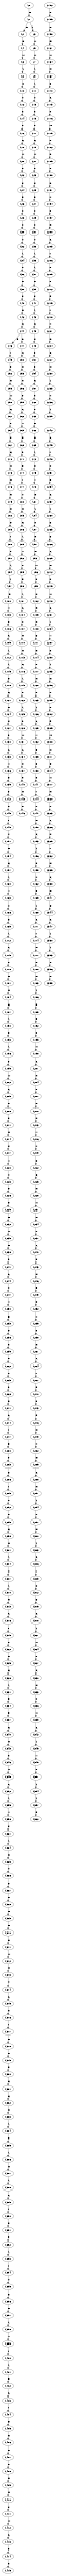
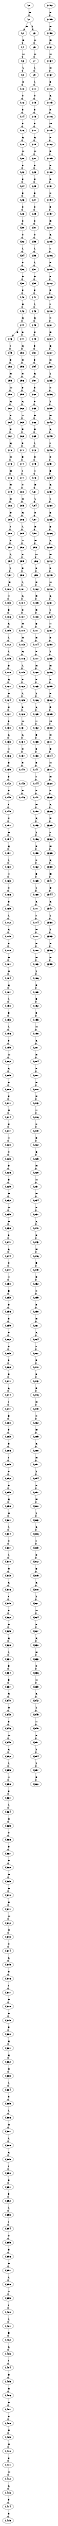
  strict digraph {
    S0
    S1
    S2
    S3
    S4
    S5
    S6
    S7
    S8
    S9
    S10
    S11
    S12
    S13
    S14
    S15
    S16
    S17
    S18
    S19
    S20
    S21
    S22
    S23
    S24
    S25
    S26
    S27
    S28
    S29
    S30
    S31
    S32
    S33
    S34
    S35
    S36
    S37
    S38
    S39
    S40
    S41
    S42
    S43
    S44
    S45
    S46
    S47
    S48
    S49
    S50
    S51
    S52
    S53
    S54
    S55
    S56
    S57
    S58
    S59
    S60
    S61
    S62
    S63
    S64
    S65
    S66
    S67
    S68
    S69
    S70
    S71
    S72
    S73
    S74
    S75
    S76
    S77
    S78
    S79
    S80
    S81
    S82
    S83
    S84
    S85
    S86
    S87
    S88
    S89
    S90
    S91
    S92
    S93
    S94
    S95
    S96
    S97
    S98
    S99
    S100
    S101
    S102
    S103
    S104
    S105
    S106
    S107
    S108
    S109
    S110
    S111
    S112
    S113
    S114
    S115
    S116
    S117
    S118
    S119
    S120
    S121
    S122
    S123
    S124
    S125
    S126
    S127
    S128
    S129
    S130
    S131
    S132
    S133
    S134
    S135
    S136
    S137
    S138
    S139
    S140
    S141
    S142
    S143
    S144
    S145
    S146
    S147
    S148
    S150
    S151
    S153
    S154
    S152
    S155
    S156
    S157
    S158
    S159
    S160
    S161
    S162
    S163
    S164
    S165
    S166
    S167
    S168
    S169
    S170
    S171
    S172
    S173
    S174
    S175
    S176
    S177
    S178
    S179
    S180
    S181
    S182
    S183
    S184
    S185
    S186
    S187
    S188
    S189
    S190
    S191
    S192
    S193
    S194
    S195
    S196
    S197
    S198
    S199
    S200
    S201
    S202
    S203
    S204
    S205
    S206
    S207
    S208
    S209
    S210
    S211
    S212
    S213
    S214
    S215
    S216
    S217
    S218
    S219
    S220
    S221
    S222
    S223
    S224
    S225
    S226
    S227
    S228
    S229
    S230
    S231
    S232
    S233
    S234
    S235
    S236
    S237
    S238
    S239
    S240
    S241
    S242
    S243
    S244
    S245
    S246
    S247
    S248
    S249
    S250
    S251
    S252
    S253
    S254
    S255
    S256
    S257
    S258
    S259
    S260
    S261
    S262
    S263
    S264
    S265
    S266
    S267
    S268
    S269
    S270
    S271
    S272
    S273
    S274
    S275
    S276
    S277
    S278
    S279
    S280
    S281
    S282
    S283
    S284
    S285
    S286
    S287
    S288
    S289
    S290
    S291
    S292
    S293
    S294
    S295
    S296
    S297
    S298
    S299
    S300
    S301
    S302
    S303
    S304
    S305
    S306
    S307
    S308
    S309
    S310
    S311
    S312
    S313
    S314
    S315
    S316
    S317
    S318
    S319
    S320
    S321
    S322
    S323
    S324
    S325
    S326
    S327
    S328
    S329
    S330
    S331
    S332
    S333
    S334
    S335
    S336
    S337
    S338
    S339
    S340
    S341
    S342
    S343
    S344
    S345
    S346
    S347
    S348
    S349
    S350
    S351
    S352
    S353
    S354
    S355
    S356
    S357
    S358
    S359
    S360
    S361
    S364
    S365
    S366
    S367
    S368
    S369
    S370
    S371
    S372
    S373
    S374
    S375
    S376
    S377
    S378
    S379
    S380
    S381
    S382
    S383
    S384
    S385
    S386
    S387
    S388
    S389
    S390
    S391
    S392
    S393
    S394
    S395
    S396
    S397
    S398
    S399
    S400
    S401
    S402
    S403
    S404
    S405
    S406
    S407
    S408
    S409
    S410
    S411
    S412
    S413
    S414
    S415
    S0 -> S1 [label=M]
    S1 -> S2 [label=N]
    S1 -> S3 [label=S]
    S2 -> S4 [label=R]
    S3 -> S5 [label=W]
    S4 -> S6 [label=W]
    S5 -> S7 [label=W]
    S6 -> S8 [label=S]
    S7 -> S9 [label=S]
    S8 -> S10 [label=T]
    S9 -> S11 [label=S]
    S10 -> S12 [label=Y]
    S11 -> S13 [label=Y]
    S12 -> S14 [label=L]
    S13 -> S15 [label=L]
    S14 -> S16 [label=L]
    S15 -> S17 [label=L]
    S16 -> S18 [label=G]
    S17 -> S19 [label=G]
    S18 -> S20 [label=W]
    S19 -> S21 [label=W]
    S20 -> S22 [label=T]
    S21 -> S23 [label=T]
    S22 -> S24 [label=T]
    S23 -> S25 [label=A]
    S24 -> S26 [label=F]
    S25 -> S27 [label=F]
    S26 -> S28 [label=L]
    S27 -> S29 [label=L]
    S28 -> S30 [label=L]
    S29 -> S31 [label=L]
    S30 -> S32 [label=Y]
    S31 -> S33 [label=Y]
    S32 -> S34 [label=S]
    S33 -> S35 [label=S]
    S34 -> S36 [label=Y]
    S35 -> S37 [label=S]
    S36 -> S38 [label=E]
    S37 -> S39 [label=E]
    S38 -> S40 [label=T]
    S39 -> S41 [label=T]
    S40 -> S42 [label=N]
    S41 -> S43 [label=S]
    S42 -> S44 [label=G]
    S43 -> S45 [label=G]
    S44 -> S46 [label=E]
    S44 -> S47 [label=D]
    S45 -> S48 [label=A]
    S46 -> S49 [label=I]
    S47 -> S50 [label=G]
    S48 -> S51 [label=P]
    S49 -> S52 [label=P]
    S50 -> S53 [label=Q]
    S51 -> S54 [label=P]
    S52 -> S55 [label=N]
    S53 -> S56 [label=A]
    S54 -> S57 [label=G]
    S55 -> S58 [label=W]
    S56 -> S59 [label=P]
    S57 -> S60 [label=L]
    S58 -> S61 [label=G]
    S59 -> S62 [label=C]
    S60 -> S63 [label=L]
    S61 -> S64 [label=P]
    S62 -> S65 [label=V]
    S63 -> S66 [label=N]
    S64 -> S67 [label=L]
    S65 -> S68 [label=F]
    S66 -> S69 [label=N]
    S67 -> S70 [label=G]
    S68 -> S71 [label=P]
    S69 -> S72 [label=S]
    S70 -> S73 [label=K]
    S71 -> S74 [label=F]
    S72 -> S75 [label=Q]
    S73 -> S76 [label=H]
    S74 -> S77 [label=I]
    S75 -> S78 [label=V]
    S76 -> S79 [label=N]
    S77 -> S80 [label=Y]
    S78 -> S81 [label=R]
    S79 -> S82 [label=Q]
    S80 -> S83 [label=K]
    S81 -> S84 [label=S]
    S82 -> S85 [label=D]
    S83 -> S86 [label=G]
    S84 -> S87 [label=T]
    S85 -> S88 [label=I]
    S86 -> S89 [label=S]
    S87 -> S90 [label=K]
    S88 -> S91 [label=P]
    S89 -> S92 [label=V]
    S90 -> S93 [label=N]
    S91 -> S94 [label=S]
    S92 -> S95 [label=Y]
    S93 -> S96 [label=W]
    S94 -> S97 [label=S]
    S95 -> S98 [label=F]
    S96 -> S99 [label=L]
    S97 -> S100 [label=F]
    S98 -> S101 [label=S]
    S99 -> S102 [label=A]
    S100 -> S103 [label=V]
    S101 -> S104 [label=C]
    S102 -> S105 [label=R]
    S103 -> S106 [label=F]
    S104 -> S107 [label=T]
    S105 -> S108 [label=R]
    S106 -> S109 [label=C]
    S107 -> S110 [label=K]
    S108 -> S111 [label=E]
    S109 -> S112 [label=S]
    S110 -> S113 [label=K]
    S111 -> S114 [label=R]
    S112 -> S115 [label=S]
    S113 -> S116 [label=G]
    S114 -> S117 [label=D]
    S115 -> S118 [label=D]
    S116 -> S119 [label=S]
    S117 -> S120 [label=K]
    S118 -> S121 [label=G]
    S119 -> S122 [label=L]
    S120 -> S123 [label=D]
    S121 -> S124 [label=Q]
    S122 -> S125 [label=S]
    S123 -> S126 [label=S]
    S124 -> S127 [label=A]
    S125 -> S128 [label=P]
    S126 -> S129 [label=C]
    S127 -> S130 [label=P]
    S128 -> S131 [label=W]
    S129 -> S132 [label=V]
    S130 -> S133 [label=C]
    S131 -> S134 [label=C]
    S132 -> S135 [label=F]
    S133 -> S136 [label=V]
    S134 -> S137 [label=A]
    S135 -> S138 [label=P]
    S136 -> S139 [label=F]
    S137 -> S140 [label=T]
    S138 -> S141 [label=F]
    S139 -> S142 [label=P]
-   S140 -> S143 [label=K]
    S141 -> S144 [label=I]
    S142 -> S145 [label=F]
    S143 -> S146 [label=A]
    S144 -> S147 [label=Y]
    S145 -> S148 [label=I]
    S147 -> S150 [label=K]
    S148 -> S151 [label=Y]
    S150 -> S153 [label=G]
    S151 -> S154 [label=K]
    S153 -> S156 [label=S]
    S154 -> S157 [label=G]
    S152 -> S155 [label=D]
    S155 -> S158 [label=R]
    S156 -> S159 [label=T]
    S157 -> S160 [label=S]
    S158 -> S161 [label=H]
    S159 -> S162 [label=Y]
    S160 -> S163 [label=V]
    S161 -> S164 [label=W]
    S162 -> S165 [label=F]
    S163 -> S166 [label=Y]
    S164 -> S167 [label=K]
    S165 -> S168 [label=S]
    S166 -> S169 [label=F]
    S167 -> S170 [label=P]
    S168 -> S171 [label=C]
    S169 -> S172 [label=S]
    S170 -> S173 [label=C]
    S171 -> S174 [label=I]
    S172 -> S175 [label=C]
    S173 -> S176 [label=L]
    S174 -> S177 [label=K]
    S175 -> S178 [label=T]
    S176 -> S179 [label=M]
    S177 -> S180 [label=A]
    S178 -> S181 [label=K]
    S179 -> S182 [label=E]
    S180 -> S183 [label=N]
    S181 -> S184 [label=K]
    S182 -> S185 [label=D]
    S183 -> S186 [label=S]
    S184 -> S187 [label=G]
    S185 -> S188 [label=T]
    S186 -> S189 [label=F]
    S187 -> S190 [label=S]
    S188 -> S191 [label=D]
    S189 -> S192 [label=F]
    S190 -> S193 [label=F]
    S191 -> S194 [label=Y]
    S192 -> S195 [label=P]
    S193 -> S196 [label=S]
    S194 -> S197 [label=P]
    S195 -> S198 [label=W]
    S196 -> S199 [label=P]
    S197 -> S200 [label=R]
    S198 -> S201 [label=C]
    S199 -> S202 [label=W]
    S200 -> S203 [label=C]
    S201 -> S204 [label=A]
    S202 -> S205 [label=C]
    S203 -> S206 [label=I]
    S204 -> S207 [label=T]
    S205 -> S208 [label=A]
    S206 -> S209 [label=F]
    S207 -> S210 [label=R]
    S208 -> S211 [label=T]
    S209 -> S212 [label=P]
    S210 -> S213 [label=A]
    S211 -> S214 [label=K]
    S212 -> S215 [label=F]
    S213 -> S216 [label=V]
    S214 -> S217 [label=A]
    S215 -> S218 [label=I]
    S216 -> S219 [label=Y]
    S217 -> S220 [label=V]
    S218 -> S221 [label=Y]
    S219 -> S222 [label=D]
    S220 -> S223 [label=Y]
    S221 -> S224 [label=R]
    S222 -> S225 [label=G]
    S223 -> S226 [label=D]
    S224 -> S227 [label=G]
    S225 -> S228 [label=N]
    S226 -> S229 [label=R]
    S227 -> S230 [label=K]
    S228 -> S231 [label=W]
    S229 -> S232 [label=H]
    S230 -> S233 [label=S]
    S231 -> S234 [label=K]
    S232 -> S235 [label=W]
    S233 -> S236 [label=Y]
    S234 -> S237 [label=Y]
    S235 -> S238 [label=K]
    S236 -> S239 [label=S]
    S237 -> S240 [label=C]
    S238 -> S241 [label=P]
+   S239 -> S242 [label=N]
    S240 -> S243 [label=T]
    S241 -> S244 [label=C]
    S242 -> S245 [label=C]
    S243 -> S246 [label=K]
    S244 -> S247 [label=L]
    S245 -> S248 [label=I]
    S246 -> S249 [label=E]
    S247 -> S250 [label=V]
    S248 -> S251 [label=T]
    S249 -> S252 [label=D]
    S250 -> S253 [label=E]
    S251 -> S254 [label=E]
    S252 -> S255 [label=Y]
    S253 -> S256 [label=D]
    S254 -> S257 [label=G]
    S255 -> S258 [label=P]
    S256 -> S259 [label=T]
    S257 -> S260 [label=S]
    S258 -> S261 [label=R]
    S259 -> S262 [label=D]
    S260 -> S263 [label=F]
    S261 -> S264 [label=C]
    S262 -> S265 [label=Y]
    S263 -> S266 [label=F]
    S264 -> S267 [label=I]
    S265 -> S268 [label=P]
    S266 -> S269 [label=G]
    S267 -> S270 [label=F]
    S268 -> S271 [label=R]
    S269 -> S272 [label=K]
    S270 -> S273 [label=P]
    S271 -> S274 [label=C]
    S272 -> S275 [label=L]
    S273 -> S276 [label=F]
    S274 -> S277 [label=I]
    S275 -> S278 [label=W]
    S276 -> S279 [label=N]
    S277 -> S280 [label=F]
    S278 -> S281 [label=C]
    S279 -> S282 [label=Y]
    S280 -> S283 [label=P]
    S281 -> S284 [label=S]
    S282 -> S285 [label=H]
    S283 -> S286 [label=F]
    S284 -> S287 [label=V]
    S285 -> S288 [label=G]
    S286 -> S289 [label=I]
    S287 -> S290 [label=T]
    S288 -> S291 [label=K]
    S289 -> S292 [label=Y]
    S290 -> S293 [label=S]
    S291 -> S294 [label=S]
    S292 -> S295 [label=R]
    S293 -> S296 [label=N]
    S294 -> S297 [label=Y]
    S295 -> S298 [label=G]
    S296 -> S299 [label=Y]
    S297 -> S300 [label=N]
    S298 -> S301 [label=K]
    S299 -> S302 [label=D]
    S300 -> S303 [label=S]
    S301 -> S304 [label=S]
    S302 -> S305 [label=E]
    S303 -> S306 [label=C]
    S304 -> S307 [label=Y]
    S305 -> S308 [label=M]
    S306 -> S309 [label=I]
    S307 -> S310 [label=S]
    S308 -> S311 [label=K]
    S309 -> S312 [label=T]
    S310 -> S313 [label=N]
    S311 -> S314 [label=Q]
    S312 -> S315 [label=E]
    S313 -> S316 [label=C]
    S314 -> S317 [label=W]
    S315 -> S318 [label=G]
    S316 -> S319 [label=I]
    S317 -> S320 [label=K]
    S318 -> S321 [label=S]
    S319 -> S322 [label=T]
    S320 -> S323 [label=Y]
    S321 -> S324 [label=W]
    S322 -> S325 [label=E]
    S323 -> S326 [label=C]
    S324 -> S327 [label=L]
    S325 -> S328 [label=G]
    S326 -> S329 [label=A]
    S327 -> S330 [label=G]
    S328 -> S331 [label=S]
    S329 -> S332 [label=I]
    S330 -> S333 [label=K]
    S331 -> S334 [label=F]
    S332 -> S335 [label=N]
    S333 -> S336 [label=L]
    S334 -> S337 [label=F]
    S335 -> S338 [label=G]
    S336 -> S339 [label=W]
    S337 -> S340 [label=G]
    S338 -> S341 [label=H]
    S339 -> S342 [label=C]
    S340 -> S343 [label=K]
    S341 -> S344 [label=Q]
    S342 -> S345 [label=S]
    S343 -> S346 [label=L]
    S344 -> S347 [label=G]
    S345 -> S348 [label=V]
    S346 -> S349 [label=W]
    S347 -> S350 [label=S]
    S348 -> S351 [label=T]
    S349 -> S352 [label=C]
    S350 -> S353 [label=S]
    S351 -> S354 [label=S]
    S352 -> S355 [label=S]
    S353 -> S356 [label=Q]
    S354 -> S357 [label=S]
    S355 -> S358 [label=V]
    S356 -> S359 [label=R]
    S357 -> S360 [label=F]
    S358 -> S361 [label=T]
    S361 -> S364 [label=S]
    S364 -> S365 [label=N]
    S365 -> S366 [label=Y]
    S366 -> S367 [label=D]
    S367 -> S368 [label=E]
    S368 -> S369 [label=M]
    S369 -> S370 [label=K]
    S370 -> S371 [label=Q]
    S371 -> S372 [label=W]
    S372 -> S373 [label=K]
    S373 -> S374 [label=Y]
    S374 -> S375 [label=C]
    S375 -> S376 [label=A]
    S376 -> S377 [label=I]
    S377 -> S378 [label=N]
    S378 -> S379 [label=E]
    S379 -> S380 [label=F]
    S380 -> S381 [label=G]
    S381 -> S382 [label=G]
    S382 -> S383 [label=N]
    S383 -> S384 [label=S]
    S384 -> S385 [label=L]
    S385 -> S386 [label=S]
    S386 -> S387 [label=K]
    S387 -> S388 [label=S]
    S388 -> S389 [label=C]
    S389 -> S390 [label=I]
    S390 -> S391 [label=F]
    S391 -> S392 [label=P]
    S392 -> S393 [label=S]
    S393 -> S394 [label=I]
    S394 -> S395 [label=Y]
    S395 -> S396 [label=R]
    S396 -> S397 [label=N]
    S397 -> S398 [label=S]
    S398 -> S399 [label=V]
    S399 -> S400 [label=I]
    S400 -> S401 [label=S]
    S401 -> S402 [label=E]
    S402 -> S403 [label=C]
    S403 -> S404 [label=I]
    S404 -> S405 [label=E]
    S405 -> S406 [label=N]
    S406 -> S407 [label=E]
    S407 -> S408 [label=D]
    S408 -> S409 [label=N]
    S409 -> S410 [label=K]
    S410 -> S411 [label=L]
    S411 -> S412 [label=W]
    S412 -> S413 [label=C]
    S413 -> S414 [label=P]
    S414 -> S415 [label=T]
  }
